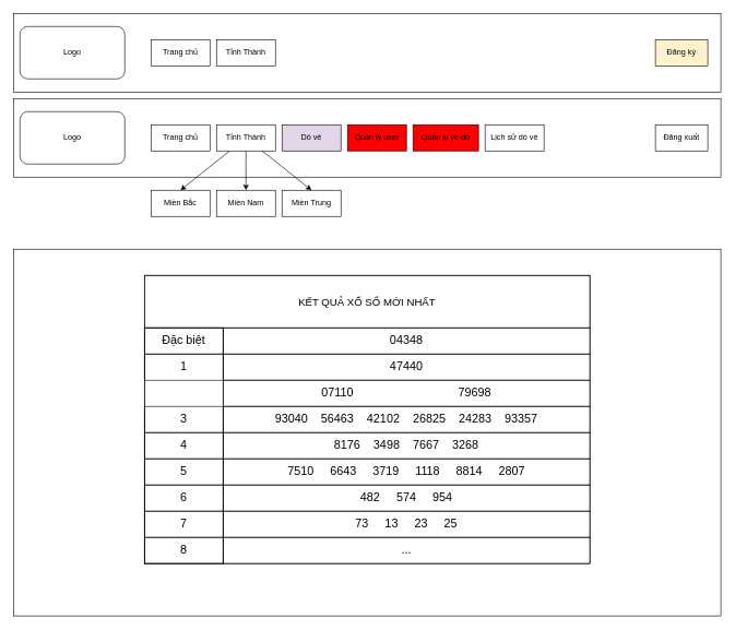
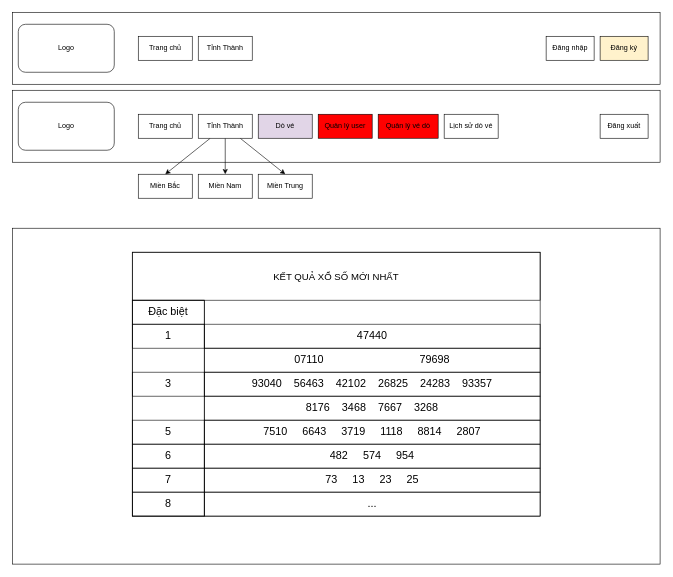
  <mxCell id="0" />
  <mxCell id="1" parent="0" />
  <mxCell id="2" value="" style="rounded=0;whiteSpace=wrap;html=1;" parent="1" vertex="1"><mxGeometry x="20" y="20" width="1080" height="120" as="geometry" /></mxCell>
  <mxCell id="3" value="Logo" style="rounded=1;whiteSpace=wrap;html=1;" parent="1" vertex="1"><mxGeometry x="30" y="40" width="160" height="80" as="geometry" /></mxCell>
  <mxCell id="4" value="Đăng ký" style="rounded=0;whiteSpace=wrap;html=1;fillColor=#fff2cc;" parent="1" vertex="1"><mxGeometry x="1000" y="60" width="80" height="40" as="geometry" /></mxCell>
+ <mxCell id="5" value="Đăng nhập" style="rounded=0;whiteSpace=wrap;html=1;" parent="1" vertex="1"><mxGeometry x="910" y="60" width="80" height="40" as="geometry" /></mxCell>
  <mxCell id="6" value="Trang chủ" style="rounded=0;whiteSpace=wrap;html=1;" parent="1" vertex="1"><mxGeometry x="230" y="60" width="90" height="40" as="geometry" /></mxCell>
  <mxCell id="7" value="Tỉnh Thành" style="rounded=0;whiteSpace=wrap;html=1;" parent="1" vertex="1"><mxGeometry x="330" y="60" width="90" height="40" as="geometry" /></mxCell>
  <mxCell id="8" value="" style="rounded=0;whiteSpace=wrap;html=1;" parent="1" vertex="1"><mxGeometry x="20" y="150" width="1080" height="120" as="geometry" /></mxCell>
  <mxCell id="9" value="Logo" style="rounded=1;whiteSpace=wrap;html=1;" parent="1" vertex="1"><mxGeometry x="30" y="170" width="160" height="80" as="geometry" /></mxCell>
  <mxCell id="10" value="Đăng xuất" style="rounded=0;whiteSpace=wrap;html=1;" parent="1" vertex="1"><mxGeometry x="1000" y="190" width="80" height="40" as="geometry" /></mxCell>
  <mxCell id="11" value="Trang chủ" style="rounded=0;whiteSpace=wrap;html=1;" parent="1" vertex="1"><mxGeometry x="230" y="190" width="90" height="40" as="geometry" /></mxCell>
  <mxCell id="12" style="edgeStyle=none;html=1;entryX=0.5;entryY=0;entryDx=0;entryDy=0;" parent="1" source="15" target="20" edge="1"><mxGeometry relative="1" as="geometry" /></mxCell>
  <mxCell id="13" style="edgeStyle=none;html=1;entryX=0.5;entryY=0;entryDx=0;entryDy=0;" parent="1" source="15" target="21" edge="1"><mxGeometry relative="1" as="geometry" /></mxCell>
  <mxCell id="14" style="edgeStyle=none;html=1;entryX=0.5;entryY=0;entryDx=0;entryDy=0;" parent="1" source="15" target="22" edge="1"><mxGeometry relative="1" as="geometry" /></mxCell>
  <mxCell id="15" value="Tỉnh Thành" style="rounded=0;whiteSpace=wrap;html=1;" parent="1" vertex="1"><mxGeometry x="330" y="190" width="90" height="40" as="geometry" /></mxCell>
  <mxCell id="16" value="Dò vé" style="rounded=0;whiteSpace=wrap;html=1;fillColor=#e1d5e7;" parent="1" vertex="1"><mxGeometry x="430" y="190" width="90" height="40" as="geometry" /></mxCell>
  <mxCell id="17" value="Quản lý user" style="rounded=0;whiteSpace=wrap;html=1;fillColor=#FF0000;" parent="1" vertex="1"><mxGeometry x="530" y="190" width="90" height="40" as="geometry" /></mxCell>
  <mxCell id="18" value="Quản lý vé dò" style="rounded=0;whiteSpace=wrap;html=1;fillColor=#FF0000;" parent="1" vertex="1"><mxGeometry x="630" y="190" width="100" height="40" as="geometry" /></mxCell>
  <mxCell id="19" value="Lịch sử dò vé" style="rounded=0;whiteSpace=wrap;html=1;" parent="1" vertex="1"><mxGeometry x="740" y="190" width="90" height="40" as="geometry" /></mxCell>
  <mxCell id="20" value="Miền Nam" style="rounded=0;whiteSpace=wrap;html=1;fillColor=none;" parent="1" vertex="1"><mxGeometry x="330" y="290" width="90" height="40" as="geometry" /></mxCell>
  <mxCell id="21" value="Miền Bắc" style="rounded=0;whiteSpace=wrap;html=1;fillColor=none;" parent="1" vertex="1"><mxGeometry x="230" y="290" width="90" height="40" as="geometry" /></mxCell>
  <mxCell id="22" value="Miền Trung" style="rounded=0;whiteSpace=wrap;html=1;fillColor=none;" parent="1" vertex="1"><mxGeometry x="430" y="290" width="90" height="40" as="geometry" /></mxCell>
  <mxCell id="23" value="" style="rounded=0;whiteSpace=wrap;html=1;fillColor=none;" parent="1" vertex="1"><mxGeometry x="20" y="380" width="1080" height="560" as="geometry" /></mxCell>
  <mxCell id="24" value="" style="rounded=0;whiteSpace=wrap;html=1;fillColor=none;" parent="1" vertex="1"><mxGeometry x="220" y="420" width="680" height="440" as="geometry" /></mxCell>
  <mxCell id="25" value="&lt;font size=&quot;3&quot;&gt;KẾT QUẢ XỔ SỐ MỚI NHẤT&lt;/font&gt;" style="rounded=0;whiteSpace=wrap;html=1;fillColor=none;" parent="1" vertex="1"><mxGeometry x="220" y="420" width="680" height="80" as="geometry" /></mxCell>
- <mxCell id="26" value="04348" style="rounded=0;whiteSpace=wrap;html=1;fontSize=18;fillColor=none;" parent="1" vertex="1"><mxGeometry x="340" y="500" width="560" height="40" as="geometry" /></mxCell>
  <mxCell id="27" value="" style="rounded=0;whiteSpace=wrap;html=1;fontSize=18;fillColor=none;" parent="1" vertex="1"><mxGeometry x="220" y="500" width="120" height="360" as="geometry" /></mxCell>
  <mxCell id="28" value="Đặc biệt" style="rounded=0;whiteSpace=wrap;html=1;fontSize=18;fillColor=none;" parent="1" vertex="1"><mxGeometry x="220" y="500" width="120" height="40" as="geometry" /></mxCell>
  <mxCell id="29" value="1" style="rounded=0;whiteSpace=wrap;html=1;fontSize=18;fillColor=none;" parent="1" vertex="1"><mxGeometry x="220" y="540" width="120" height="40" as="geometry" /></mxCell>
  <mxCell id="30" value="3" style="rounded=0;whiteSpace=wrap;html=1;fontSize=18;fillColor=none;" parent="1" vertex="1"><mxGeometry x="220" y="620" width="120" height="40" as="geometry" /></mxCell>
  <mxCell id="31" value="47440" style="rounded=0;whiteSpace=wrap;html=1;fontSize=18;fillColor=none;" parent="1" vertex="1"><mxGeometry x="340" y="540" width="560" height="40" as="geometry" /></mxCell>
  <mxCell id="32" value="07110&amp;nbsp; &amp;nbsp; &amp;nbsp; &amp;nbsp; &amp;nbsp; &amp;nbsp; &amp;nbsp; &amp;nbsp; &amp;nbsp; &amp;nbsp; &amp;nbsp; &amp;nbsp; &amp;nbsp; &amp;nbsp; &amp;nbsp; &amp;nbsp; 79698" style="rounded=0;whiteSpace=wrap;html=1;fontSize=18;fillColor=none;" parent="1" vertex="1"><mxGeometry x="340" y="580" width="560" height="40" as="geometry" /></mxCell>
  <mxCell id="33" value="93040&amp;nbsp; &amp;nbsp; 56463&amp;nbsp; &amp;nbsp; 42102&amp;nbsp; &amp;nbsp; 26825&amp;nbsp; &amp;nbsp; 24283&amp;nbsp; &amp;nbsp; 93357" style="rounded=0;whiteSpace=wrap;html=1;fontSize=18;fillColor=none;" parent="1" vertex="1"><mxGeometry x="340" y="620" width="560" height="40" as="geometry" /></mxCell>
- <mxCell id="34" value="4" style="rounded=0;whiteSpace=wrap;html=1;fontSize=18;fillColor=none;" parent="1" vertex="1"><mxGeometry x="220" y="660" width="120" height="40" as="geometry" /></mxCell>
  <mxCell id="35" value="5" style="rounded=0;whiteSpace=wrap;html=1;fontSize=18;fillColor=none;" parent="1" vertex="1"><mxGeometry x="220" y="700" width="120" height="40" as="geometry" /></mxCell>
  <mxCell id="36" value="6" style="rounded=0;whiteSpace=wrap;html=1;fontSize=18;fillColor=none;" parent="1" vertex="1"><mxGeometry x="220" y="740" width="120" height="40" as="geometry" /></mxCell>
  <mxCell id="37" value="7" style="rounded=0;whiteSpace=wrap;html=1;fontSize=18;fillColor=none;" parent="1" vertex="1"><mxGeometry x="220" y="780" width="120" height="40" as="geometry" /></mxCell>
  <mxCell id="38" value="8" style="rounded=0;whiteSpace=wrap;html=1;fontSize=18;fillColor=none;" parent="1" vertex="1"><mxGeometry x="220" y="820" width="120" height="40" as="geometry" /></mxCell>
- <mxCell id="39" value="8176&amp;nbsp; &amp;nbsp; 3498&amp;nbsp; &amp;nbsp; 7667&amp;nbsp; &amp;nbsp; 3268" style="rounded=0;whiteSpace=wrap;html=1;fontSize=18;fillColor=none;" parent="1" vertex="1"><mxGeometry x="340" y="660" width="560" height="40" as="geometry" /></mxCell>
+ <mxCell id="39" value="8176&amp;nbsp; &amp;nbsp; 3468&amp;nbsp; &amp;nbsp; 7667&amp;nbsp; &amp;nbsp; 3268" style="rounded=0;whiteSpace=wrap;html=1;fontSize=18;fillColor=none;" parent="1" vertex="1"><mxGeometry x="340" y="660" width="560" height="40" as="geometry" /></mxCell>
  <mxCell id="40" value="7510&amp;nbsp; &amp;nbsp; &amp;nbsp;6643&amp;nbsp; &amp;nbsp; &amp;nbsp;3719&amp;nbsp; &amp;nbsp; &amp;nbsp;1118&amp;nbsp; &amp;nbsp; &amp;nbsp;8814&amp;nbsp; &amp;nbsp; &amp;nbsp;2807" style="rounded=0;whiteSpace=wrap;html=1;fontSize=18;fillColor=none;" parent="1" vertex="1"><mxGeometry x="340" y="700" width="560" height="40" as="geometry" /></mxCell>
  <mxCell id="41" value="482&amp;nbsp; &amp;nbsp; &amp;nbsp;574&amp;nbsp; &amp;nbsp; &amp;nbsp;954" style="rounded=0;whiteSpace=wrap;html=1;fontSize=18;fillColor=none;" parent="1" vertex="1"><mxGeometry x="340" y="740" width="560" height="40" as="geometry" /></mxCell>
  <mxCell id="42" value="73&amp;nbsp; &amp;nbsp; &amp;nbsp;13&amp;nbsp; &amp;nbsp; &amp;nbsp;23&amp;nbsp; &amp;nbsp; &amp;nbsp;25" style="rounded=0;whiteSpace=wrap;html=1;fontSize=18;fillColor=none;" parent="1" vertex="1"><mxGeometry x="340" y="780" width="560" height="40" as="geometry" /></mxCell>
  <mxCell id="43" value="..." style="rounded=0;whiteSpace=wrap;html=1;fontSize=18;fillColor=none;" parent="1" vertex="1"><mxGeometry x="340" y="820" width="560" height="40" as="geometry" /></mxCell>
